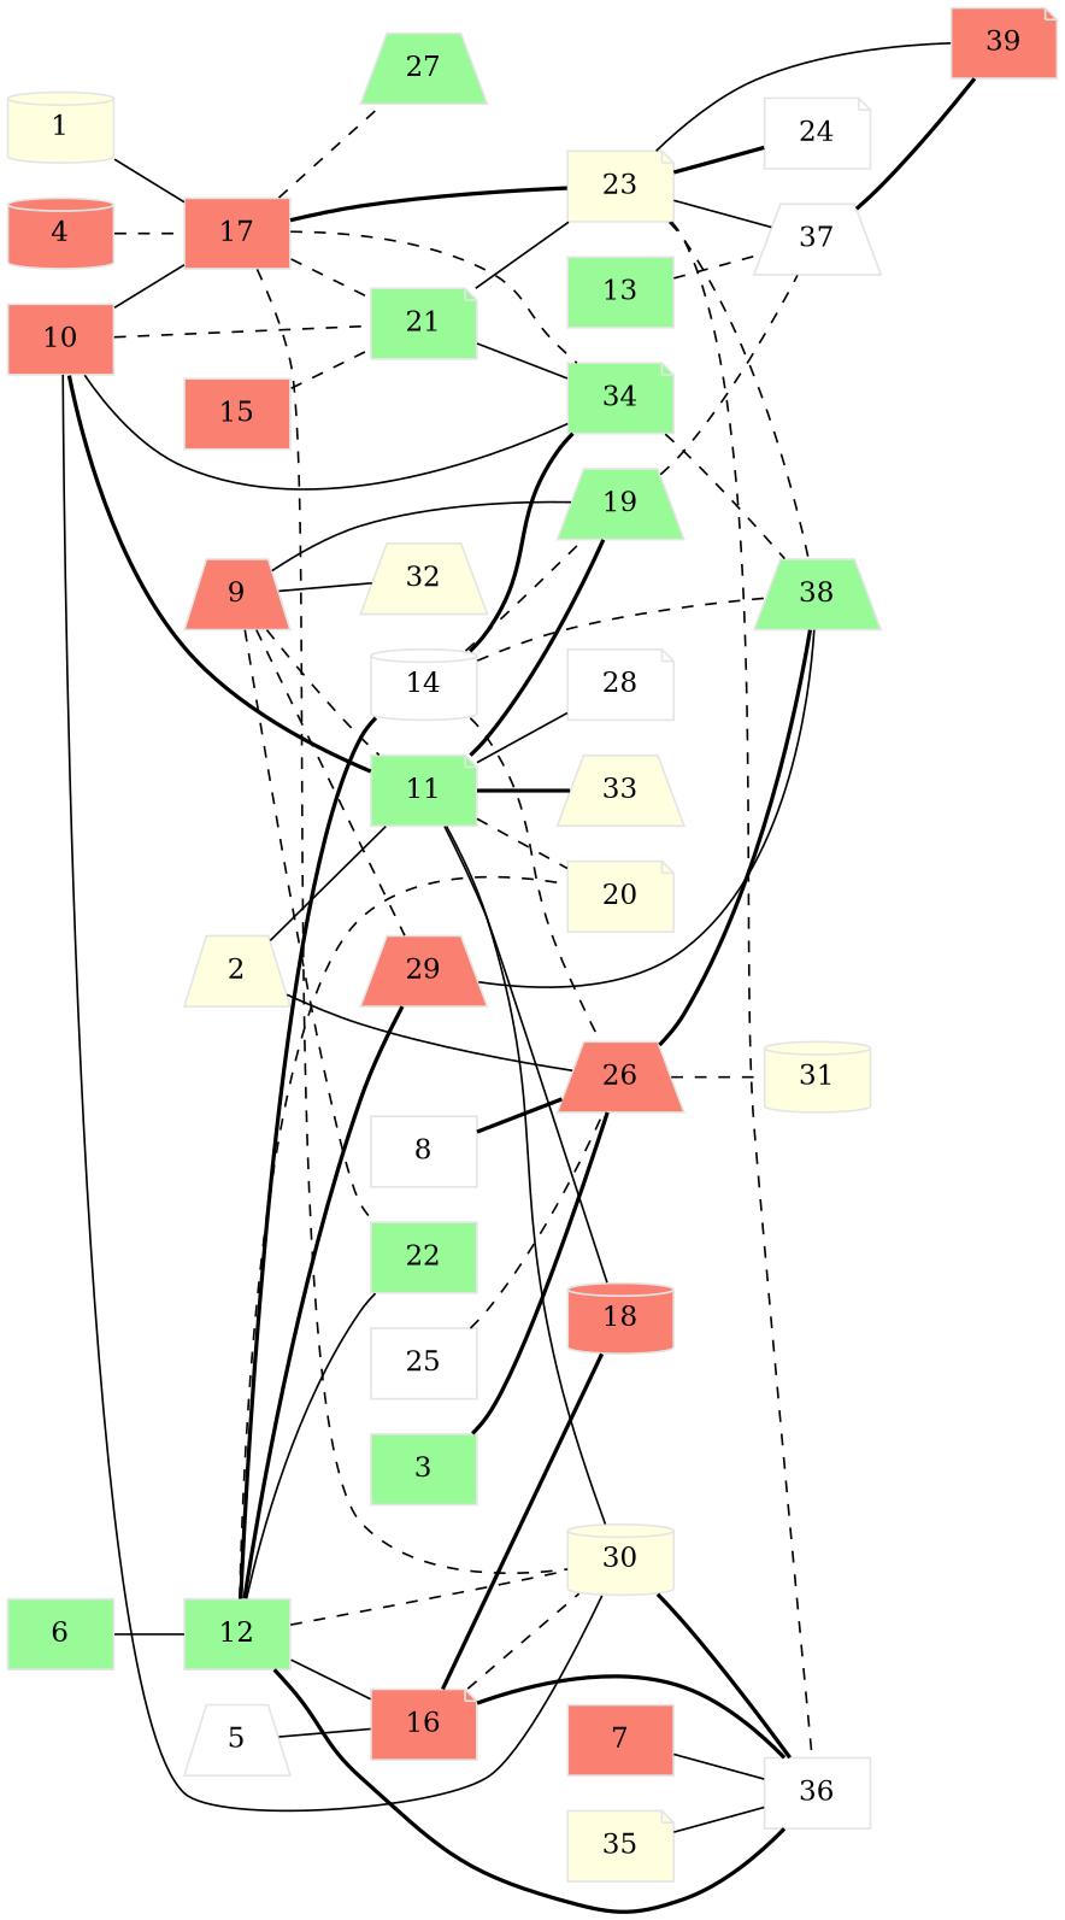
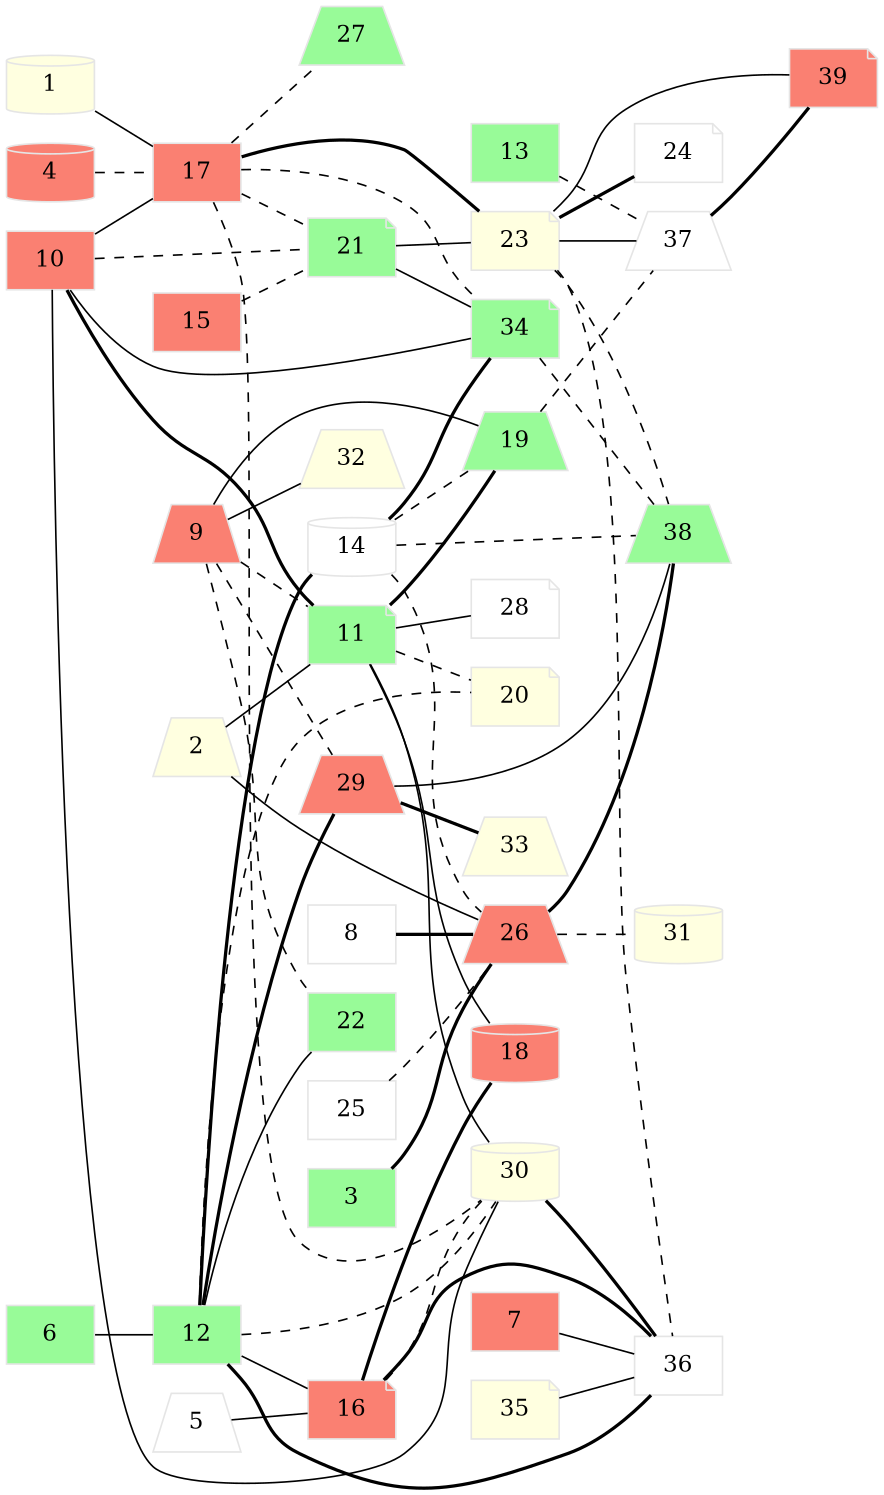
  graph {
    rankdir=LR
    node [color=gray90 fillcolor=salmon shape=box style=filled]
    edge [style=dashed weight=1.0]
    1 [fillcolor=lightyellow shape=cylinder]
    17
    21 [fillcolor=palegreen shape=note]
    30 [fillcolor=lightyellow shape=cylinder]
    34 [fillcolor=palegreen shape=note]
    23 [fillcolor=lightyellow shape=note]
    27 [fillcolor=palegreen shape=trapezium]
    2 [fillcolor=lightyellow shape=trapezium]
    11 [fillcolor=palegreen shape=note]
    26 [shape=trapezium]
    19 [fillcolor=palegreen shape=trapezium]
    18 [shape=cylinder]
    20 [fillcolor=lightyellow shape=note]
    28 [fillcolor=white shape=note]
    33 [fillcolor=lightyellow shape=trapezium]
    38 [fillcolor=palegreen shape=trapezium]
    31 [fillcolor=lightyellow shape=cylinder]
    3 [fillcolor=palegreen]
    4 [shape=cylinder]
    5 [fillcolor=white shape=trapezium]
    16 [shape=note]
    36 [fillcolor=white]
    6 [fillcolor=palegreen]
    12 [fillcolor=palegreen]
    22 [fillcolor=palegreen]
    29 [shape=trapezium]
    14 [fillcolor=white shape=cylinder]
    7
    8 [fillcolor=white]
    9 [shape=trapezium]
    32 [fillcolor=lightyellow shape=trapezium]
    37 [fillcolor=white shape=trapezium]
    10
    13 [fillcolor=palegreen]
    39 [shape=note]
    15
    24 [fillcolor=white shape=note]
    25 [fillcolor=white]
    35 [fillcolor=lightyellow shape=note]
    1 -- 17 [style=solid]
    17 -- 21 [weight=3.0]
    17 -- 30
    17 -- 34 [weight=3.0]
    17 -- 23 [style=bold]
    17 -- 27
    21 -- 34 [style=solid]
    21 -- 23 [style=solid]
    30 -- 36 [style=bold]
    34 -- 38
    23 -- 38
    23 -- 36
    23 -- 37 [style=solid weight=6.0]
    23 -- 39 [style=solid weight=3.0]
    23 -- 24 [style=bold]
    2 -- 11 [style=solid]
    2 -- 26 [style=solid]
    11 -- 30 [style=solid weight=2.0]
    11 -- 19 [style=bold weight=4.0]
    11 -- 18 [style=solid]
    11 -- 20
    11 -- 28 [style=solid]
-   11 -- 33 [style=bold]
+   29 -- 33 [style=bold]
    26 -- 38 [style=bold]
    26 -- 31
    19 -- 37
    3 -- 26 [style=bold]
    4 -- 17
    5 -- 16 [style=solid]
    16 -- 30
    16 -- 18 [style=bold]
    16 -- 36 [style=bold]
    6 -- 12 [style=solid]
    12 -- 30 [weight=3.0]
    12 -- 20
    12 -- 16 [style=solid weight=3.0]
    12 -- 36 [style=bold weight=3.0]
    12 -- 22 [style=solid]
    12 -- 29 [style=bold]
    12 -- 14 [style=bold]
    29 -- 38 [style=solid]
    14 -- 34 [style=bold]
    14 -- 26 [weight=4.0]
    14 -- 19
    14 -- 38 [weight=4.0]
    7 -- 36 [style=solid]
    8 -- 26 [style=bold]
    9 -- 11
    9 -- 19 [style=solid weight=4.0]
    9 -- 22
    9 -- 29
    9 -- 32 [style=solid]
    37 -- 39 [style=bold weight=2.0]
    10 -- 17 [style=solid weight=3.0]
    10 -- 21
    10 -- 30 [style=solid]
    10 -- 34 [style=solid]
    10 -- 11 [style=bold]
    13 -- 37
    15 -- 21
    25 -- 26
    35 -- 36 [style=solid]
  }
